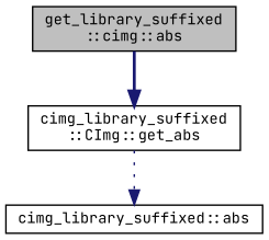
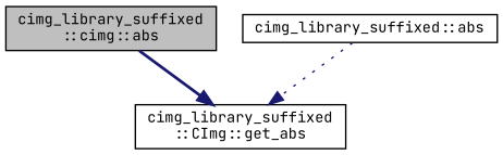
  digraph {
    fontname="JetBrains Mono"
    rankdir=TB
    node [color=black fillcolor=white fontname="JetBrains Mono" fontsize=10 shape=record style=filled]
    edge [color=midnightblue fontname="JetBrains Mono" fontsize=10 labelfontname=Helvetica labelfontsize=10]
-   n1 [fillcolor=grey75 fontcolor=black height=0.2 label="get_library_suffixed\l::cimg::abs" width=0.4]
+   n1 [fillcolor=grey75 fontcolor=black height=0.2 label="cimg_library_suffixed\l::cimg::abs" width=0.4]
    n2 [height=0.2 label="cimg_library_suffixed\l::CImg::get_abs" width=0.4]
    n3 [height=0.2 label="cimg_library_suffixed::abs" width=0.4]
    n1 -> n2 [style=bold]
-   n2 -> n3 [style=dotted]
+   n3 -> n2 [style=dotted]
  }
